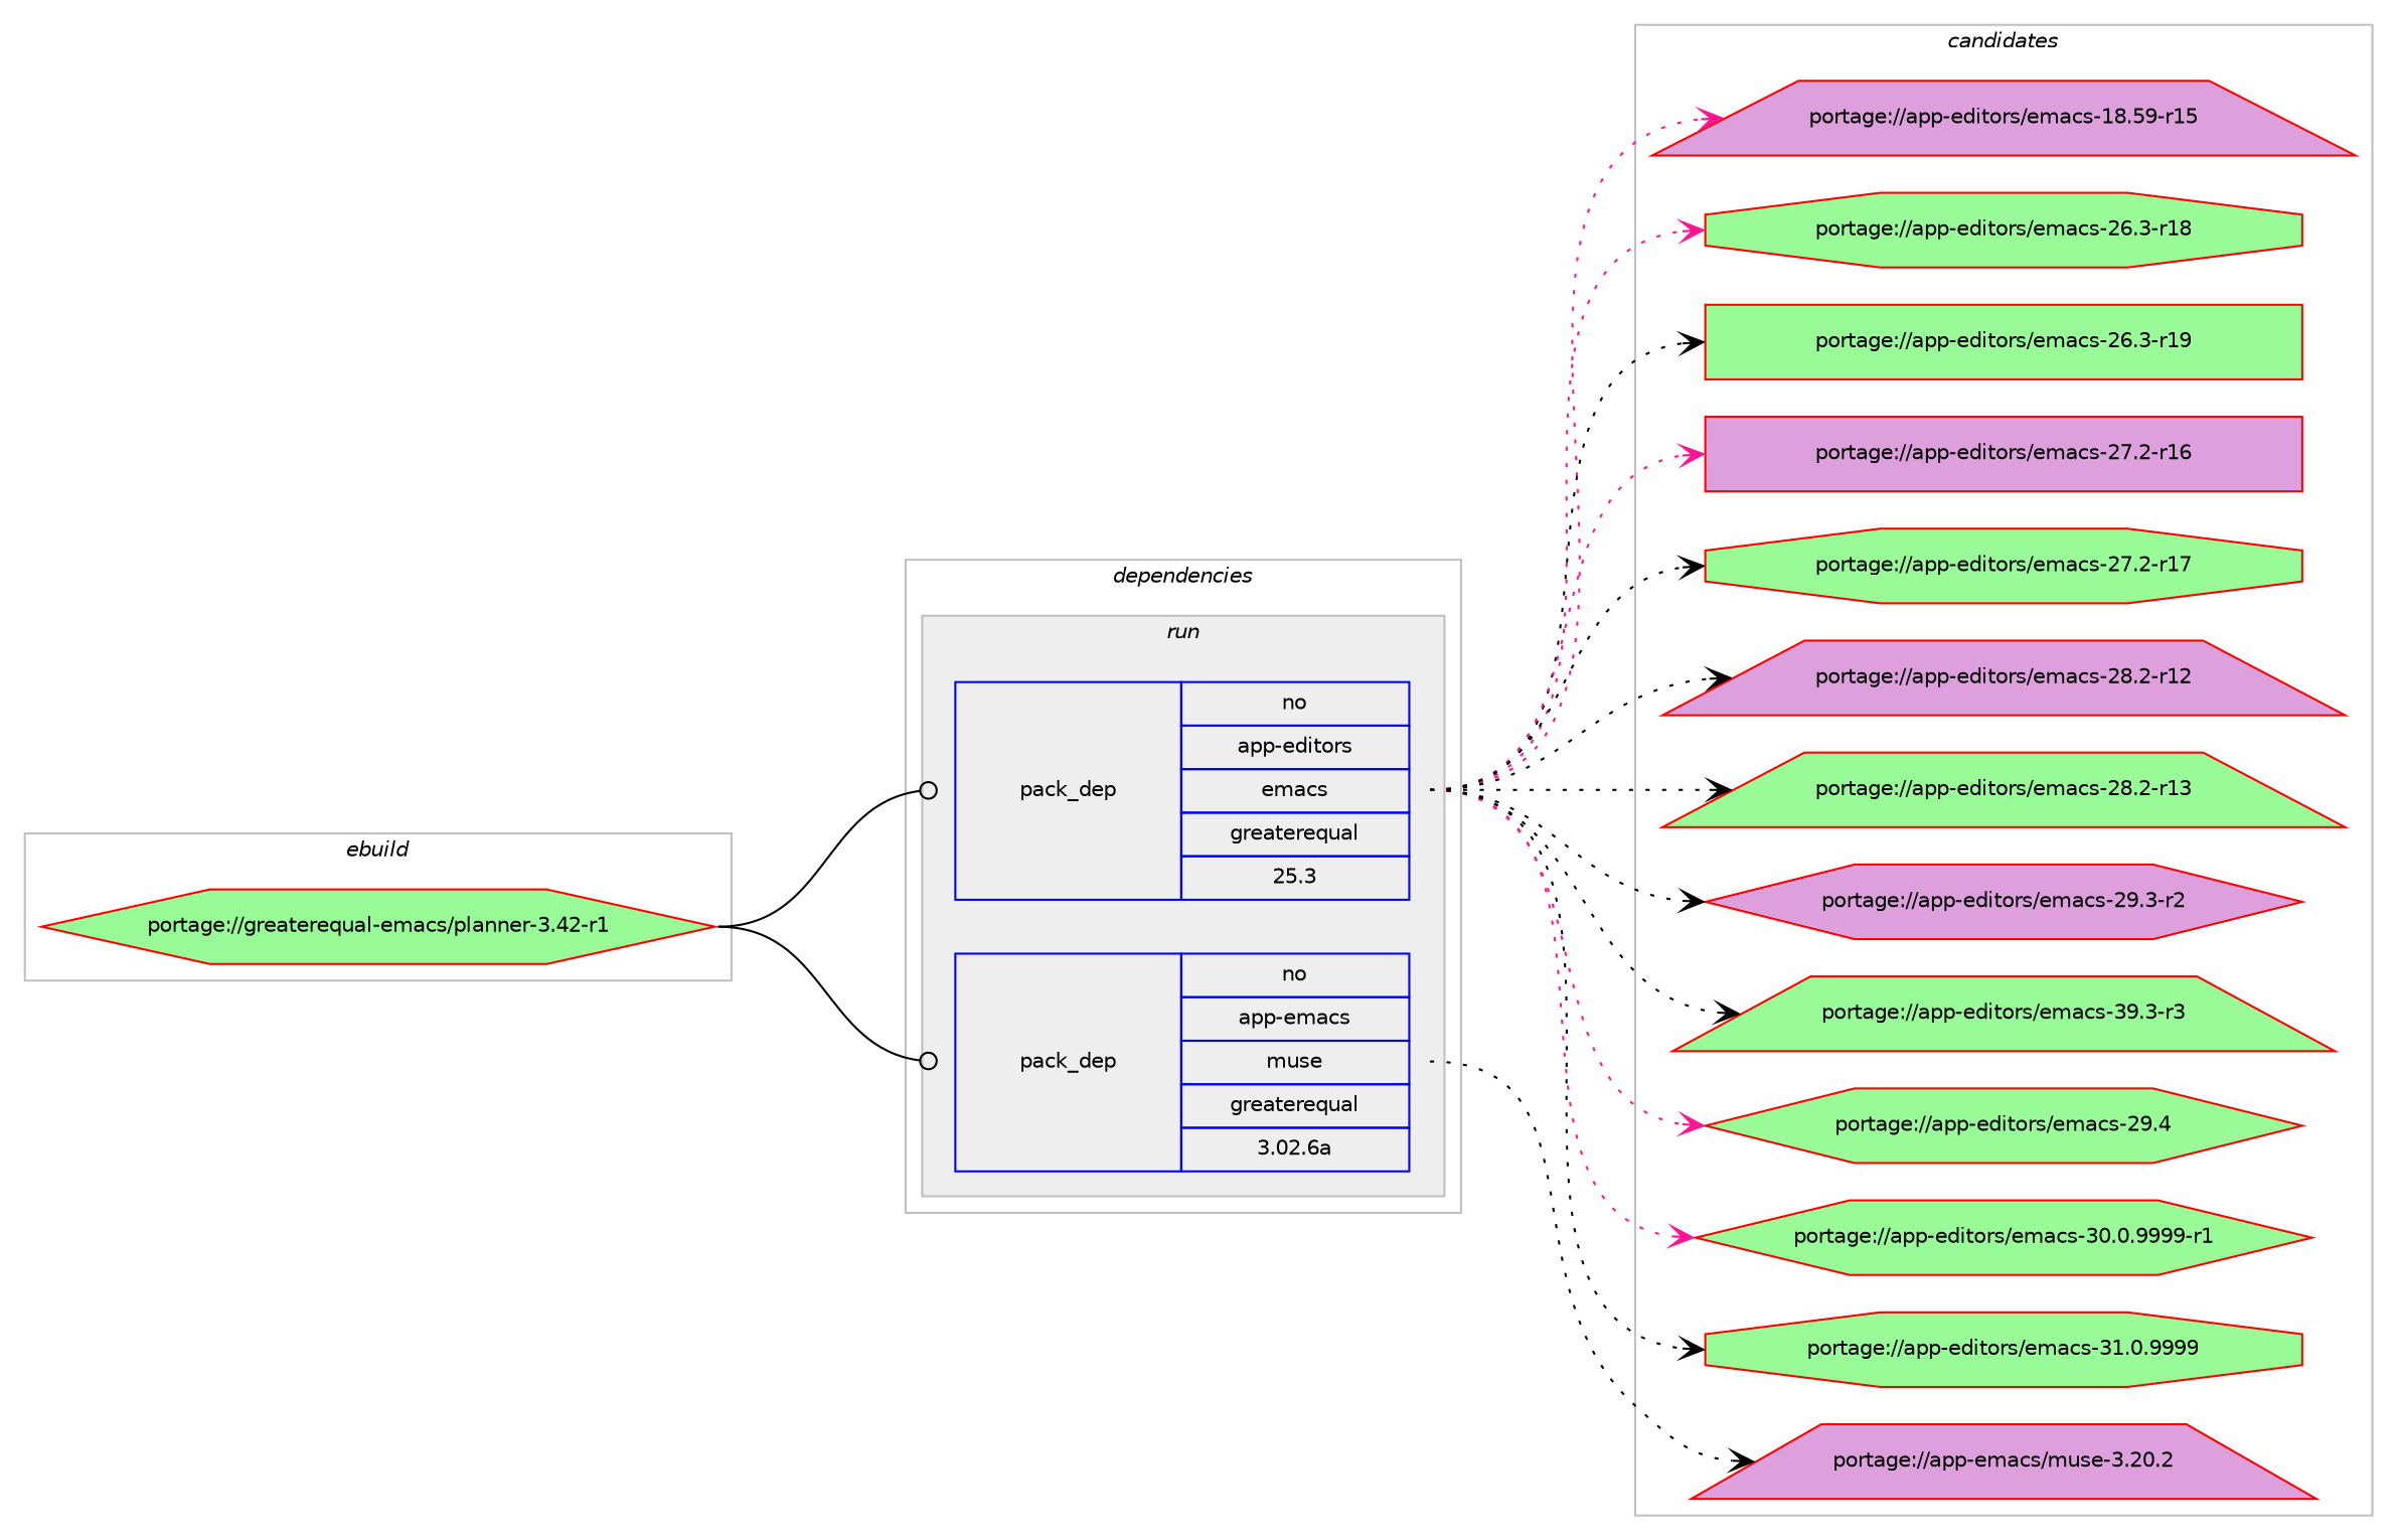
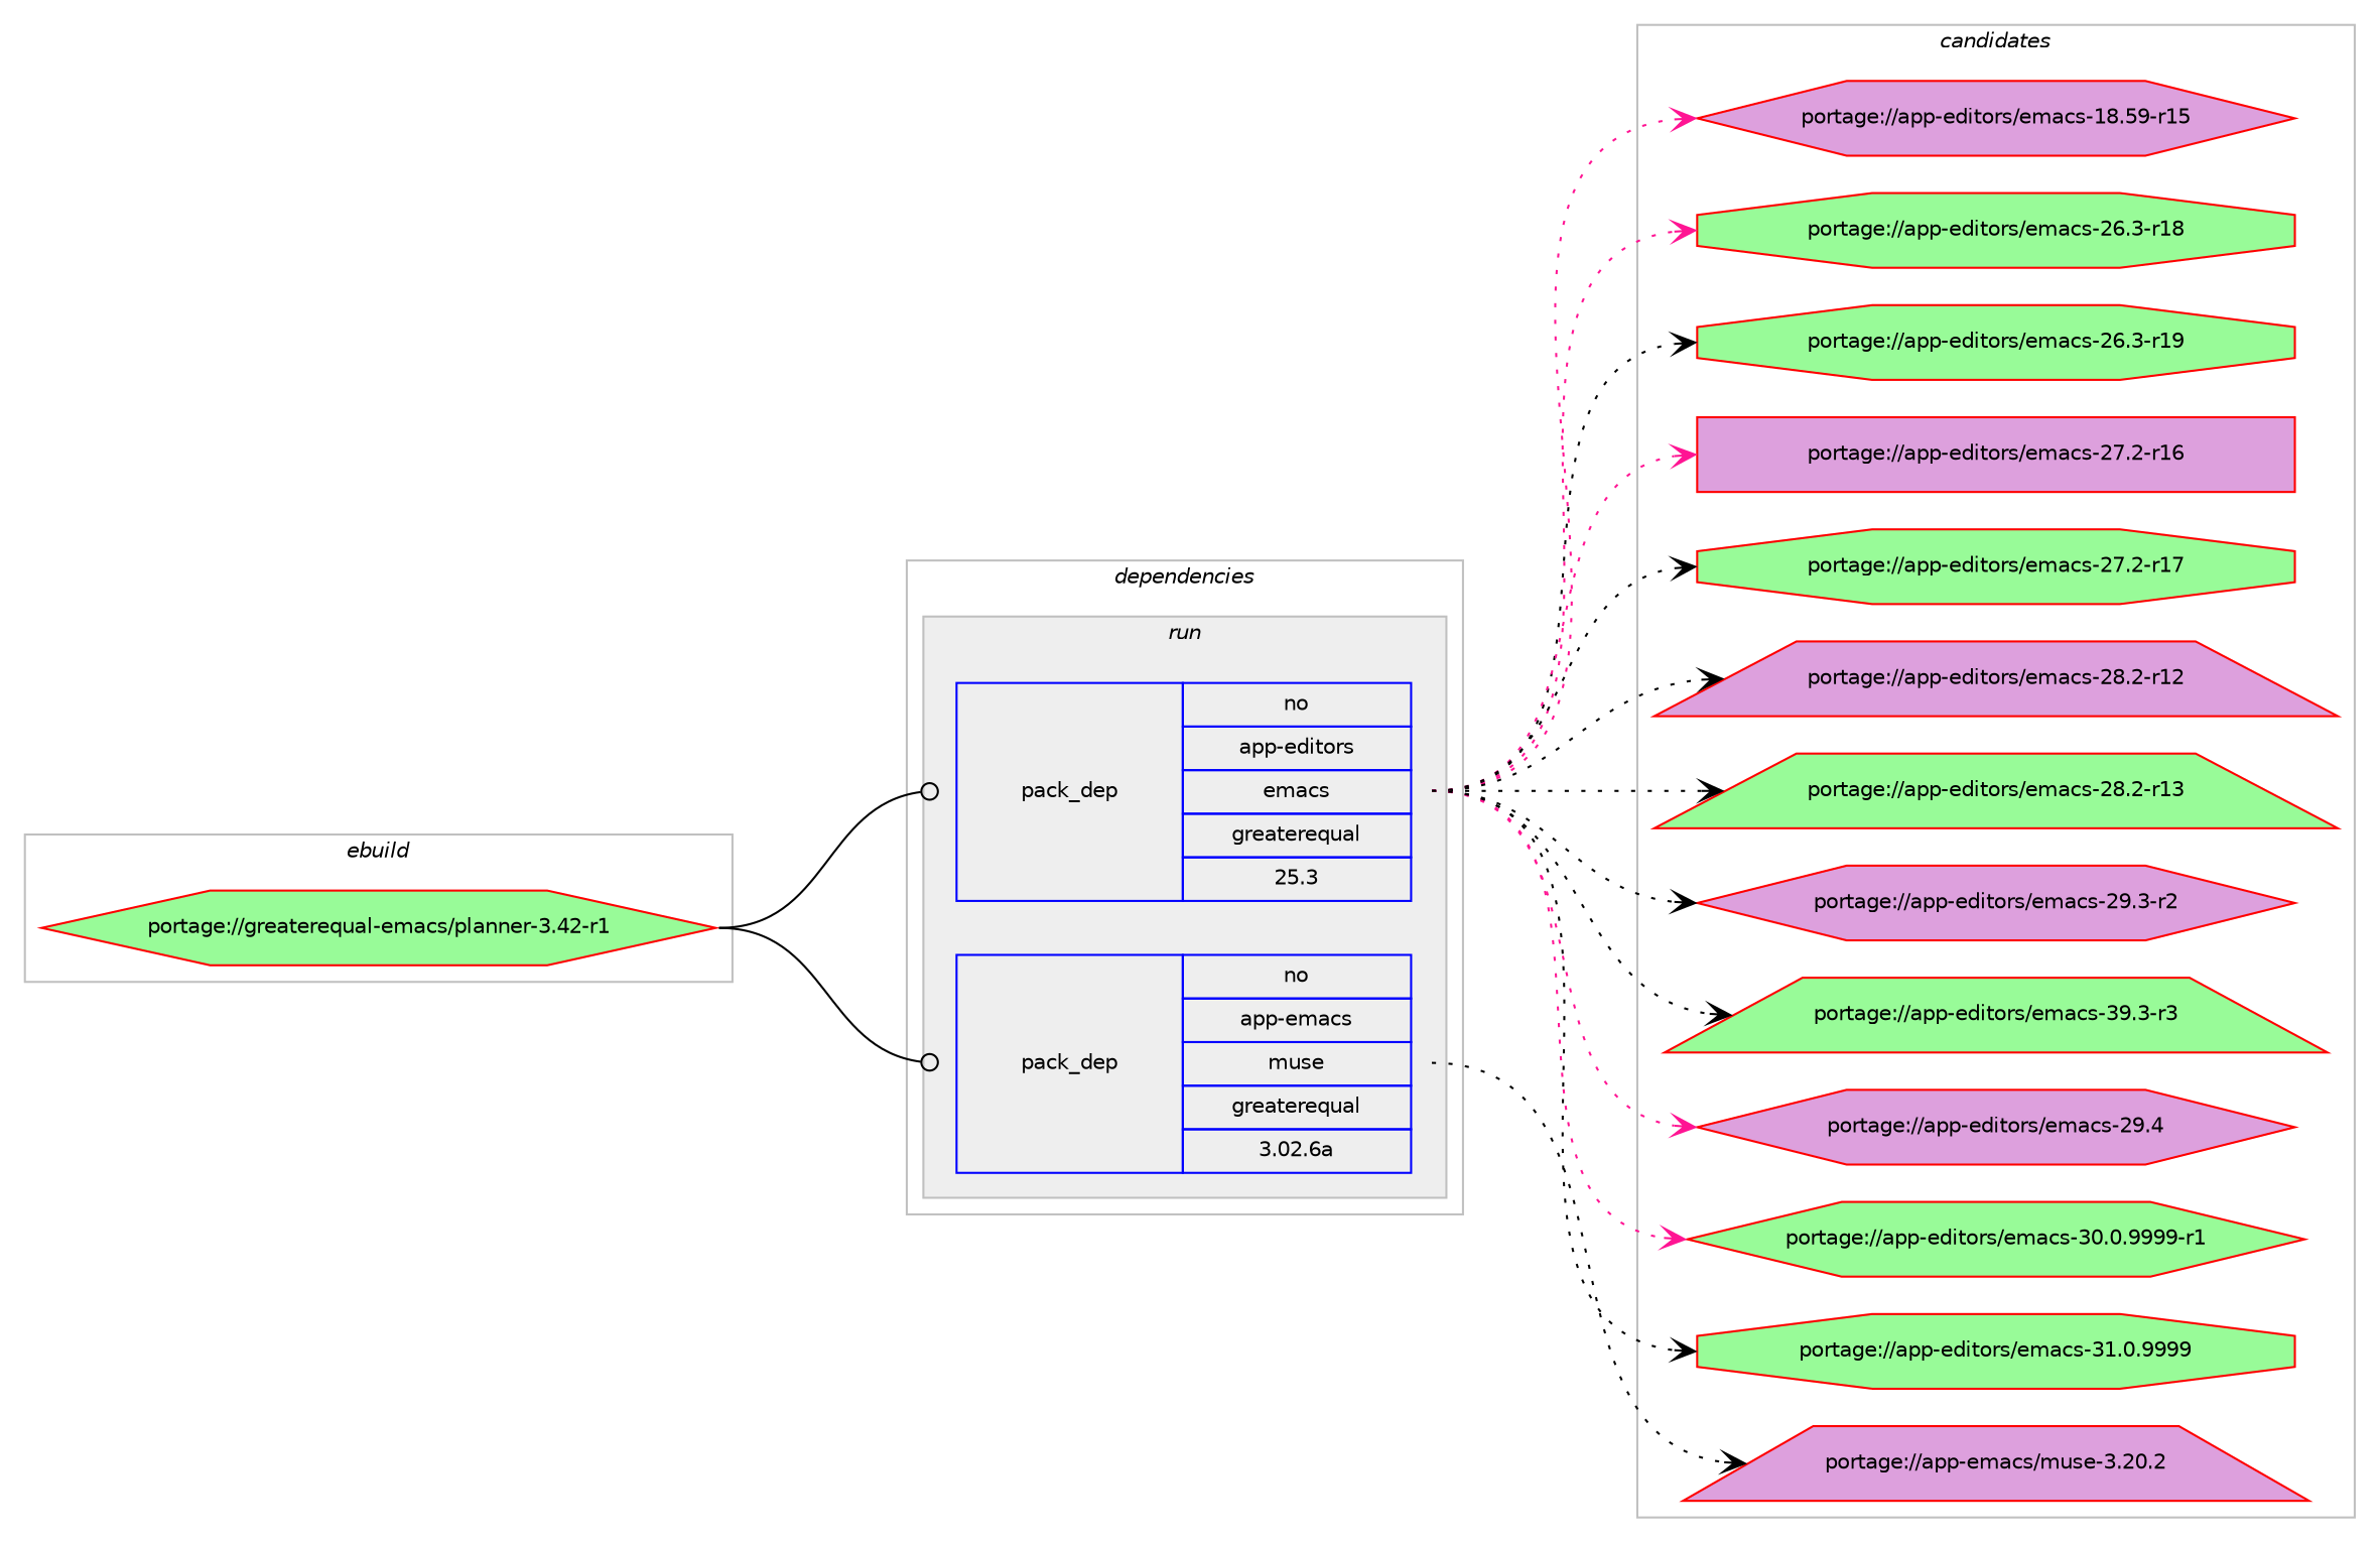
  digraph {
    compound=true
    concentrate=true
    fontname=Helvetica
    fontsize=10
    newrank=true
    rankdir=LR
    ranksep=1.5
    node [color=red fillcolor=palegreen fontname=Helvetica fontsize=10 shape=hexagon style=filled]
    edge [arrowhead=vee color=black headport=w style=dotted tailport=e weight=100]
    n1 [label="portage://greaterequal-emacs/planner-3.42-r1" width=4]
    n2 [color=blue label=<<TABLE BORDER="0" CELLBORDER="1" CELLSPACING="0" CELLPADDING="4" WIDTH="220"><TR><TD ROWSPAN="6" CELLPADDING="30">pack_dep</TD></TR><TR><TD WIDTH="110">no</TD></TR><TR><TD>app-editors</TD></TR><TR><TD>emacs</TD></TR><TR><TD>greaterequal</TD></TR><TR><TD>25.3</TD></TR></TABLE>> shape=none fillcolor="" style=""]
    n3 [color=blue label=<<TABLE BORDER="0" CELLBORDER="1" CELLSPACING="0" CELLPADDING="4" WIDTH="220"><TR><TD ROWSPAN="6" CELLPADDING="30">pack_dep</TD></TR><TR><TD WIDTH="110">no</TD></TR><TR><TD>app-emacs</TD></TR><TR><TD>muse</TD></TR><TR><TD>greaterequal</TD></TR><TR><TD>3.02.6a</TD></TR></TABLE>> shape=none fillcolor="" style=""]
-   n4 [fillcolor=plum label="portage://app-editors/emacs-18.59-r15" shape=trapezium width=4]
+   n4 [fillcolor=plum label="portage://app-editors/emacs-18.59-r15" width=4]
    n5 [label="portage://app-editors/emacs-26.3-r18" shape=octagon width=4]
-   n6 [label="portage://app-editors/emacs-26.3-r19" shape=box width=4]
+   n6 [label="portage://app-editors/emacs-26.3-r19" shape=octagon width=4]
    n7 [fillcolor=plum label="portage://app-editors/emacs-27.2-r16" shape=box width=4]
    n8 [label="portage://app-editors/emacs-27.2-r17" shape=octagon width=4]
    n9 [fillcolor=plum label="portage://app-editors/emacs-28.2-r12" shape=trapezium width=4]
    n10 [label="portage://app-editors/emacs-28.2-r13" shape=trapezium width=4]
    n11 [fillcolor=plum label="portage://app-editors/emacs-29.3-r2" width=4]
    n12 [label="portage://app-editors/emacs-39.3-r3" shape=trapezium width=4]
-   n13 [label="portage://app-editors/emacs-29.4" width=4]
+   n13 [fillcolor=plum label="portage://app-editors/emacs-29.4" width=4]
    n14 [label="portage://app-editors/emacs-30.0.9999-r1" width=4]
    n15 [label="portage://app-editors/emacs-31.0.9999" shape=octagon width=4]
    n16 [fillcolor=plum label="portage://app-emacs/muse-3.20.2" shape=trapezium width=4]
    subgraph cluster_1 {
      color=gray
      label=<<i>dependencies</i>>
      subgraph cluster_2 {
        color=gray
        fillcolor="#eeeeee"
        label=<<i>compile</i>>
        style=filled
      }
      subgraph cluster_3 {
        color=gray
        fillcolor="#eeeeee"
        label=<<i>compile and run</i>>
        style=filled
      }
      subgraph cluster_4 {
        color=gray
        fillcolor="#eeeeee"
        label=<<i>run</i>>
        style=filled
        subgraph sub_5 {
          color=gray
          fillcolor="#eeeeee"
          label=<<i>run</i>>
          style=filled
          n2
        }
        subgraph sub_6 {
          color=gray
          fillcolor="#eeeeee"
          label=<<i>run</i>>
          style=filled
          n3
        }
      }
    }
    subgraph cluster_7 {
      color=gray
      label=<<i>ebuild</i>>
      rank=same
      n1
    }
    subgraph cluster_8 {
      color=gray
      label=<<i>candidates</i>>
      rank=same
      subgraph sub_9 {
        color=black
        label=<<i>candidates</i>>
        nodesep=1
        rank=same
        n4
        n5
        n6
        n7
        n8
        n9
        n10
        n11
        n12
        n13
        n14
        n15
      }
      subgraph sub_10 {
        color=black
        label=<<i>candidates</i>>
        nodesep=1
        rank=same
        n16
      }
    }
    n1 -> n2 [arrowhead=odot style=solid weight=20]
    n1 -> n3 [arrowhead=odot style=solid weight=20]
    n2 -> n4 [color=deeppink]
    n2 -> n5 [color=deeppink]
    n2 -> n6
    n2 -> n7 [color=deeppink]
    n2 -> n8
    n2 -> n9
    n2 -> n10
    n2 -> n11
    n2 -> n12
    n2 -> n13 [color=deeppink]
    n2 -> n14 [color=deeppink]
    n2 -> n15
    n3 -> n16
  }
